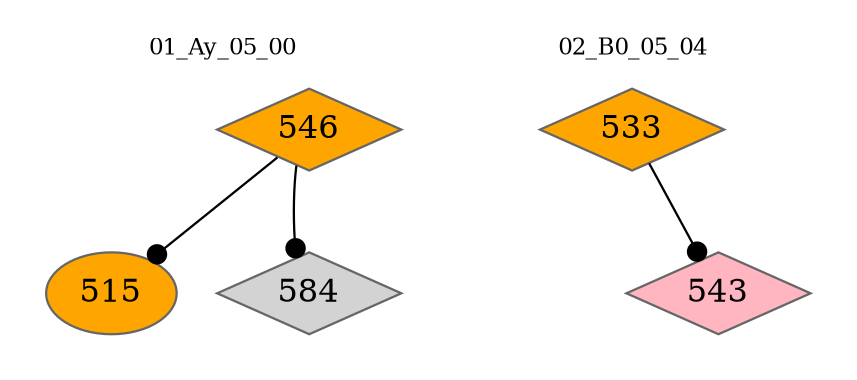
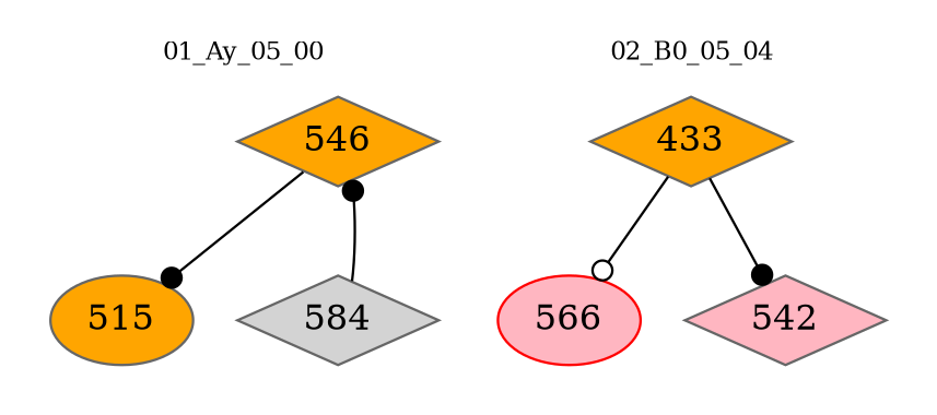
  digraph {
    node [color=gray40 fillcolor=orange shape=diamond style=filled]
    edge [arrowhead=dot color=black]
    n1 [label=546]
    n2 [label=515 shape=ellipse]
    n3 [fillcolor=lightgrey label=584]
-   n4 [label=533]
-   n6 [fillcolor=lightpink label=543]
+   n4 [label=433]
+   n5 [color=red fillcolor=lightpink label=566 shape=ellipse]
+   n6 [fillcolor=lightpink label=542]
    subgraph cluster_1 {
      color=white
      fontsize=10
      label="01_Ay_05_00"
      n1
      n2
      n3
    }
    subgraph cluster_2 {
      color=white
      fontsize=10
      label="02_B0_05_04"
      n4
+     n5
      n6
    }
    n1 -> n2
-   n1 -> n3
+   n3 -> n1
+   n4 -> n5 [arrowhead=odot]
    n4 -> n6
  }
